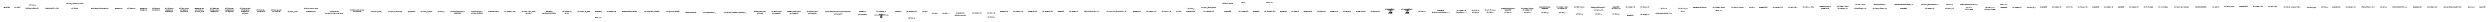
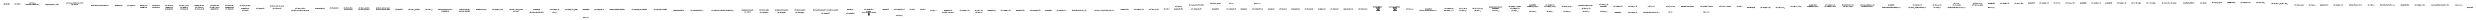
  digraph {
    rankdir=LR
    edge [arrowhead=tee]
    n1 [label="(<operator>.logicalNot,!addr)"]
    n2 [label="(<operator>.assignment,v5 = 2)"]
    n3 [label="(random_add_randomness,random_add_randomness(addr, 6u))"]
    n4 [label="(<operator>.assignment,v6 = \"hostapd_notif_assoc: Skip event with no address\")"]
    n5 [label="(hostapd_logger,hostapd_logger(hapd, addr, 1u, 2, \"associated\"))"]
    n6 [label="(wpa_printf,wpa_printf(v5, v6, req_ies, req_ies_len))"]
    n7 [label="(<operator>.minus,-1)"]
    n8 [label="(RETURN,return -1;,return -1;)"]
    n9 [label="(METHOD_RSN,int __fastcall)"]
    n10 [label="(<operator>.addressOf,&elems)"]
    n11 [label="(ieee802_11_parse_elems,ieee802_11_parse_elems(req_ies, req_ies_len, &elems, 0))"]
    n12 [label="(FIELD_IDENTIFIER,wps_ie,wps_ie)"]
    n13 [label="(<operator>.fieldAccess,elems.wps_ie)"]
    n14 [label="(FIELD_IDENTIFIER,wps_ie,wps_ie)"]
    n15 [label="(FIELD_IDENTIFIER,rsn_ie,rsn_ie)"]
    n16 [label="(<operator>.fieldAccess,elems.wps_ie)"]
    n17 [label="(<operator>.fieldAccess,elems.rsn_ie)"]
    n18 [label="(<operator>.assignment,v11 = elems.wps_ie - 2)"]
    n19 [label="(FIELD_IDENTIFIER,wps_ie_len,wps_ie_len)"]
    n20 [label="(<operator>.fieldAccess,elems.wps_ie_len)"]
    n21 [label="(<operator>.subtraction,elems.wps_ie - 2)"]
    n22 [label="(<operator>.assignment,v12 = elems.wps_ie_len + 2)"]
    n23 [label="(wpa_printf,wpa_printf(2, \"STA included WPS IE in (Re)AssocReq\"))"]
    n24 [label="(ap_get_sta,ap_get_sta(hapd, addr))"]
    n25 [label="(<operator>.addition,elems.wps_ie_len + 2)"]
    n26 [label="(<operator>.assignment,v13 = ap_get_sta(hapd, addr))"]
    n27 [label="(FIELD_IDENTIFIER,rsn_ie,rsn_ie)"]
    n28 [label="(FIELD_IDENTIFIER,wpa_ie,wpa_ie)"]
    n29 [label="(<operator>.fieldAccess,elems.rsn_ie)"]
    n30 [label="(<operator>.fieldAccess,elems.wpa_ie)"]
    n31 [label="(<operator>.assignment,v11 = elems.rsn_ie - 2)"]
    n32 [label="(FIELD_IDENTIFIER,rsn_ie_len,rsn_ie_len)"]
-   n33 [label="(<operator>.fieldAccess,elems.rsn_ie_len)"]
    n34 [label="(<operator>.subtraction,elems.rsn_ie - 2)"]
    n35 [label="(<operator>.assignment,v12 = elems.rsn_ie_len + 2)"]
    n36 [label="(wpa_printf,wpa_printf(2, \"STA included RSN IE in (Re)AssocReq\"))"]
    n37 [label="(<operator>.addition,elems.rsn_ie_len + 2)"]
    n38 [label="(<operator>.assignment,v11 = elems.wpa_ie)"]
    n39 [label="(FIELD_IDENTIFIER,wpa_ie,wpa_ie)"]
    n40 [label="(<operator>.fieldAccess,elems.wpa_ie)"]
    n41 [label="(FIELD_IDENTIFIER,wpa_ie,wpa_ie)"]
    n42 [label="(<operator>.assignment,v12 = 0)"]
    n43 [label="(<operator>.fieldAccess,elems.wpa_ie)"]
    n44 [label="(wpa_printf,wpa_printf(2, \"STA did not include WPS/RSN/WPA IE in (Re)AssocReq\"))"]
    n45 [label="(<operator>.assignment,v11 = elems.wpa_ie - 2)"]
    n46 [label="(FIELD_IDENTIFIER,out_ie_len,wpa_ie_len)"]
    n47 [label="(<operator>.fieldAccess,elems.wpa_ie_len)"]
    n48 [label="(<operator>.subtraction,elems.wpa_ie - 2)"]
    n49 [label="(<operator>.assignment,v12 = elems.wpa_ie_len + 2)"]
    n50 [label="(wpa_printf,wpa_printf(2, \"STA included WPA IE in (Re)AssocReq\"))"]
    n51 [label="(<operator>.addition,elems.wpa_ie_len + 2)"]
    n52 [label="(<operator>.assignment,v14 = v13)"]
    n53 [label="(ap_sta_no_session_timeout,ap_sta_no_session_timeout(hapd, v13))"]
    n54 [label="(ap_sta_add,ap_sta_add(hapd, addr))"]
    n55 [label="(accounting_sta_stop,accounting_sta_stop(hapd, v19))"]
    n56 [label="(<operator>.assignment,v14 = ap_sta_add(hapd, addr))"]
    n57 [label="(FIELD_IDENTIFIER,timeout_next,timeout_next)"]
    n58 [label="(<operator>.indirectFieldAccess,v14->timeout_next)"]
    n59 [label="(<operator>.assignment,v14->timeout_next = STA_NULLFUNC)"]
    n60 [label="(FIELD_IDENTIFIER,flags,flags)"]
    n61 [label="(<operator>.indirectFieldAccess,v14->flags)"]
    n62 [label="(<operator>.logicalNot,!v14)"]
    n63 [label="(hostapd_drv_sta_disassoc,hostapd_drv_sta_disassoc(hapd, addr, 5))"]
    n64 [label="(<operator>.minus,-1)"]
    n65 [label="(RETURN,return -1;,return -1;)"]
    n66 [label="(<operators>.assignmentAnd,v14->flags &= 0xFFFECFFF)"]
    n67 [label="(FIELD_IDENTIFIER,iface,iface)"]
    n68 [label="(<operator>.indirectFieldAccess,hapd->iface)"]
    n69 [label="(<operator>.logicalAnd,!hapd->iface->drv_max_acl_mac_addrs && hostapd_check_acl(hapd, addr, 0) != 1)"]
    n70 [label="(<operator>.indirection,*addr)"]
    n71 [label="(FIELD_IDENTIFIER,supp_op_classes,supp_op_classes)"]
    n72 [label="(<operator>.indirectIndexAccess,addr[1])"]
    n73 [label="(<operator>.fieldAccess,elems.supp_op_classes)"]
    n74 [label="(<operator>.logicalNot,!hapd->iface->drv_max_acl_mac_addrs)"]
    n75 [label="(hostapd_check_acl,hostapd_check_acl(hapd, addr, 0))"]
    n76 [label="(<operator>.notEquals,hostapd_check_acl(hapd, addr, 0) != 1)"]
    n77 [label="(<operator>.indirectFieldAccess,hapd->iface->drv_max_acl_mac_addrs)"]
    n78 [label="(FIELD_IDENTIFIER,drv_max_acl_mac_addrs,drv_max_acl_mac_addrs)"]
    n79 [label="(wpa_printf,wpa_printf(\n      3,\n      \"STA %02x:%02x:%02x:%02x:%02x:%02x not allowed to connect\",\n      *addr,\n      addr[1],\n      addr[2],\n      addr[3],\n      addr[4],\n      addr[5]))"]
    n80 [label="(<operator>.assignment,v15 = 1)"]
    n81 [label="(FIELD_IDENTIFIER,addr,addr)"]
    n82 [label="(<operator>.indirectIndexAccess,addr[2])"]
    n83 [label="(<operator>.indirectIndexAccess,addr[3])"]
    n84 [label="(<operator>.indirectIndexAccess,addr[4])"]
    n85 [label="(<operator>.indirectIndexAccess,addr[5])"]
    n86 [label="(<operator>.indirectFieldAccess,v14->addr)"]
    n87 [label="(hostapd_drv_sta_disassoc,hostapd_drv_sta_disassoc(hapd, v14->addr, v15))"]
    n88 [label="(<operator>.minus,-1)"]
    n89 [label="(RETURN,return -1;,return -1;)"]
    n90 [label="(ap_copy_sta_supp_op_classes,ap_copy_sta_supp_op_classes(v14, elems.supp_op_classes, elems.supp_op_classes_len))"]
    n91 [label="(FIELD_IDENTIFIER,conf,conf)"]
    n92 [label="(<operator>.indirectFieldAccess,hapd->conf)"]
    n93 [label="(FIELD_IDENTIFIER,supp_op_classes_len,supp_op_classes_len)"]
    n94 [label="(<operator>.fieldAccess,elems.supp_op_classes_len)"]
    n95 [label="(<operator>.indirectFieldAccess,hapd->conf->wpa)"]
    n96 [label="(<operator>.logicalNot,!v11)"]
    n97 [label="(FIELD_IDENTIFIER,flags,flags)"]
    n98 [label="(<operator>.logicalOr,!v11 || !v12)"]
    n99 [label="(<operator>.logicalNot,!v12)"]
    n100 [label="(<operator>.indirectFieldAccess,v14->flags)"]
    n101 [label="(FIELD_IDENTIFIER,wpa,wpa)"]
    n102 [label="(wpa_printf,wpa_printf(2, \"No WPA/RSN IE from STA\"))"]
    n103 [label="(FIELD_IDENTIFIER,wpa_sm,wpa_sm)"]
    n104 [label="(<operator>.assignment,v15 = 13)"]
    n105 [label="(<operator>.indirectFieldAccess,v14->wpa_sm)"]
    n106 [label="(<operator>.logicalNot,!v14->wpa_sm)"]
    n107 [label="(FIELD_IDENTIFIER,wpa_sm,wpa_sm)"]
    n108 [label="(FIELD_IDENTIFIER,wpa_sm,wpa_sm)"]
    n109 [label="(<operator>.indirectFieldAccess,v14->wpa_sm)"]
    n110 [label="(<operator>.indirectFieldAccess,v14->wpa_sm)"]
    n111 [label="(<operator>.assignment,v14->wpa_sm = wpa_auth_sta_init(hapd->wpa_auth, v14->addr, 0))"]
    n112 [label="(FIELD_IDENTIFIER,wpa_auth,wpa_auth)"]
    n113 [label="(<operator>.indirectFieldAccess,hapd->wpa_auth)"]
    n114 [label="(wpa_auth_sta_init,wpa_auth_sta_init(hapd->wpa_auth, v14->addr, 0))"]
    n115 [label="(FIELD_IDENTIFIER,addr,addr)"]
    n116 [label="(<operator>.indirectFieldAccess,v14->addr)"]
    n117 [label="(<operator>.assignment,v19 = v14->wpa_sm)"]
    n118 [label="(<operator>.logicalNot,!v19)"]
    n119 [label="(<operator>.assignment,v5 = 5)"]
    n120 [label="(FIELD_IDENTIFIER,wpa_auth,wpa_auth)"]
    n121 [label="(<operator>.assignment,v6 = \"Failed to initialize WPA state machine\")"]
    n122 [label="(<operator>.indirectFieldAccess,hapd->wpa_auth)"]
    n123 [label="(<operator>.assignment,v20 = wpa_validate_wpa_ie(\n            hapd->wpa_auth,\n            v19,\n            hapd->iface->freq,\n            v11,\n            v12,\n            elems.mdie,\n            elems.mdie_len,\n            elems.owe_dh,\n            elems.owe_dh_len))"]
    n124 [label="(<operator>.assignment,v21 = v20)"]
    n125 [label="(wpa_printf,wpa_printf(2, \"WPA/RSN information element rejected? (res %u)\", v20))"]
    n126 [label="(FIELD_IDENTIFIER,flags,flags)"]
    n127 [label="(wpa_validate_wpa_ie,wpa_validate_wpa_ie(\n            hapd->wpa_auth,\n            v19,\n            hapd->iface->freq,\n            v11,\n            v12,\n            elems.mdie,\n            elems.mdie_len,\n            elems.owe_dh,\n            elems.owe_dh_len))"]
    n128 [label="(FIELD_IDENTIFIER,iface,iface)"]
    n129 [label="(<operator>.indirectFieldAccess,hapd->iface)"]
    n130 [label="(<operator>.indirectFieldAccess,hapd->iface->freq)"]
    n131 [label="(FIELD_IDENTIFIER,mdie,mdie)"]
    n132 [label="(<operator>.fieldAccess,elems.mdie)"]
    n133 [label="(FIELD_IDENTIFIER,freq,freq)"]
    n134 [label="(FIELD_IDENTIFIER,mdie_len,mdie_len)"]
    n135 [label="(<operator>.fieldAccess,elems.mdie_len)"]
    n136 [label="(FIELD_IDENTIFIER,owe_dh,owe_dh)"]
    n137 [label="(<operator>.fieldAccess,elems.owe_dh)"]
    n138 [label="(FIELD_IDENTIFIER,owe_dh_len,owe_dh_len)"]
    n139 [label="(<operator>.fieldAccess,elems.owe_dh_len)"]
    n140 [label="(wpa_hexdump,wpa_hexdump(2, \"IE\", v11, v12))"]
    n141 [label="(<operator>.indirectFieldAccess,v14->flags)"]
    n142 [label="(<operator>.assignment,v15 = 18)"]
    n143 [label="(<operator>.notEquals,v21 != 2)"]
    n144 [label="(<operator>.assignment,v15 = 19)"]
    n145 [label="(<operator>.notEquals,v21 != 3)"]
    n146 [label="(<operator>.assignment,v15 = 20)"]
    n147 [label="(<operator>.notEquals,v21 != 4)"]
    n148 [label="(<operator>.assignment,v15 = 24)"]
    n149 [label="(<operator>.notEquals,v21 != 8)"]
    n150 [label="(<operator>.assignment,v15 = 13)"]
    n151 [label="(<operator>.equals,(v14->flags & 0x402) == 1026)"]
    n152 [label="(FIELD_IDENTIFIER,sa_query_timed_out,sa_query_timed_out)"]
    n153 [label="(FIELD_IDENTIFIER,flags,flags)"]
    n154 [label="(<operator>.indirectFieldAccess,v14->sa_query_timed_out)"]
    n155 [label="(<operator>.indirectFieldAccess,v14->flags)"]
    n156 [label="(<operator>.and,v14->flags & 0x402)"]
    n157 [label="(FIELD_IDENTIFIER,flags,flags)"]
    n158 [label="(FIELD_IDENTIFIER,sa_query_count,sa_query_count)"]
    n159 [label="(<operator>.indirectFieldAccess,v14->flags)"]
    n160 [label="(<operator>.indirectFieldAccess,v14->sa_query_count)"]
    n161 [label="(<operator>.assignment,v22 = v14->flags)"]
    n162 [label="(<operator>.and,v22 & 0x402)"]
    n163 [label="(<operator>.equals,(v22 & 0x402) == 1026)"]
    n164 [label="(<operator>.greaterThan,v14->sa_query_count > 0)"]
    n165 [label="(ap_check_sa_query_timeout,ap_check_sa_query_timeout(hapd, v14))"]
    n166 [label="(FIELD_IDENTIFIER,flags,flags)"]
    n167 [label="(<operator>.indirectFieldAccess,v14->flags)"]
    n168 [label="(<operator>.assignment,v22 = v14->flags)"]
    n169 [label="(<operator>.assignment,v22 = v14->flags)"]
    n170 [label="(FIELD_IDENTIFIER,sa_query_timed_out,sa_query_timed_out)"]
    n171 [label="(FIELD_IDENTIFIER,wpa_sm,wpa_sm)"]
    n172 [label="(<operator>.indirectFieldAccess,v14->sa_query_timed_out)"]
    n173 [label="(<operator>.indirectFieldAccess,v14->wpa_sm)"]
    n174 [label="(<operator>.assignment,v18 = v14->sa_query_timed_out)"]
    n175 [label="(<operator>.logicalNot,!v18)"]
    n176 [label="(<operator>.logicalAnd,!v18 && v14->auth_alg != 2)"]
    n177 [label="(FIELD_IDENTIFIER,auth_alg,auth_alg)"]
    n178 [label="(FIELD_IDENTIFIER,sa_query_count,sa_query_count)"]
    n179 [label="(<operator>.indirectFieldAccess,v14->sa_query_count)"]
    n180 [label="(<operator>.indirectFieldAccess,v14->auth_alg)"]
    n181 [label="(<operator>.notEquals,v14->auth_alg != 2)"]
    n182 [label="(<operator>.logicalNot,!v14->sa_query_count)"]
    n183 [label="(ap_sta_start_sa_query,ap_sta_start_sa_query(hapd, v14))"]
    n184 [label="(hostapd_eid_assoc_comeback_time,hostapd_eid_assoc_comeback_time(hapd, v14, buf))"]
    n185 [label="(<operator>.assignment,v23 = hostapd_eid_assoc_comeback_time(hapd, v14, buf))"]
    n186 [label="(<operator>.subtraction,v23 - buf)"]
    n187 [label="(hostapd_sta_assoc,hostapd_sta_assoc(hapd, addr, reassoc, 0x1Eu, buf, v23 - buf))"]
    n188 [label="(RETURN,return v18;,return v18;)"]
    n189 [label="(<operator>.assignment,v25 = wpa_auth_uses_mfp(v14->wpa_sm))"]
    n190 [label="(FIELD_IDENTIFIER,flags,flags)"]
    n191 [label="(<operator>.indirectFieldAccess,v14->flags)"]
    n192 [label="(wpa_auth_uses_mfp,wpa_auth_uses_mfp(v14->wpa_sm))"]
    n193 [label="(<operator>.assignment,v26 = v14->flags)"]
    n194 [label="(<operator>.or,v26 | 0x400)"]
    n195 [label="(<operator>.and,v26 & 0xFFFFFBFF)"]
    n196 [label="(<operator>.assignment,v27 = v26 | 0x400)"]
    n197 [label="(<operator>.assignment,v27 = v26 & 0xFFFFFBFF)"]
    n198 [label="(FIELD_IDENTIFIER,flags,flags)"]
    n199 [label="(<operator>.indirectFieldAccess,v14->flags)"]
    n200 [label="(<operator>.assignment,v14->flags = v27)"]
    n201 [label="(<operator>.assignment,v28 = v14->flags & 2)"]
    n202 [label="(FIELD_IDENTIFIER,flags,flags)"]
    n203 [label="(<operator>.indirectFieldAccess,v14->flags)"]
    n204 [label="(<operator>.and,v14->flags & 2)"]
    n205 [label="(<operator>.assignment,v14->flags = v14->flags & 0xFFF7FFFF | 3)"]
    n206 [label="(hostapd_set_sta_flags,hostapd_set_sta_flags(hapd, v14))"]
    n207 [label="(<operator>.logicalNot,!reassoc)"]
    n208 [label="(FIELD_IDENTIFIER,flags,flags)"]
    n209 [label="(<operator>.indirectFieldAccess,v14->flags)"]
    n210 [label="(<operator>.or,v14->flags & 0xFFF7FFFF | 3)"]
    n211 [label="(<operator>.and,v14->flags & 0xFFF7FFFF)"]
    n212 [label="(<operator>.logicalOr,!reassoc || (v29 = WPA_ASSOC_FT, v14->auth_alg != 2))"]
    n213 [label="(<operator>.assignment,v29 = WPA_ASSOC_FT)"]
    n214 [label="(<operator>.assignment,v29 = WPA_ASSOC)"]
    n215 [label="(<operator>.assignment,v18 = 0)"]
    n216 [label="(FIELD_IDENTIFIER,wpa_sm,wpa_sm)"]
    n217 [label="(FIELD_IDENTIFIER,auth_alg,auth_alg)"]
    n218 [label="(<operator>.indirectFieldAccess,v14->auth_alg)"]
    n219 [label="(<operator>.notEquals,v14->auth_alg != 2)"]
    n220 [label="(<operator>.indirectFieldAccess,v14->wpa_sm)"]
    n221 [label="(wpa_auth_sm_event,wpa_auth_sm_event(v14->wpa_sm, v29))"]
    n222 [label="(<operator>.notEquals,v28 != 0)"]
    n223 [label="(hostapd_new_assoc_sta,hostapd_new_assoc_sta(hapd, v14, v28 != 0))"]
    n224 [label="(FIELD_IDENTIFIER,eapol_sm,eapol_sm)"]
    n225 [label="(<operator>.indirectFieldAccess,v14->eapol_sm)"]
    n226 [label="(ieee802_1x_notify_port_enabled,ieee802_1x_notify_port_enabled(v14->eapol_sm, 1))"]
    n227 [label="(RETURN,return v18;,return v18;)"]
    n228 [label="(METHOD,hostapd_notif_assoc)"]
    n1 -> n2 [arrowhead=dot]
    n1 -> n3 [arrowhead=onormal]
    n2 -> n4
    n3 -> n5
    n4 -> n6
    n5 -> n10
    n6 -> n7 [arrowhead=onormal]
    n7 -> n8
    n8 -> n9 [arrowhead=onormal]
    n10 -> n11
    n11 -> n12 [arrowhead=onormal]
    n12 -> n13
    n13 -> n14 [arrowhead=onormal]
    n13 -> n15
    n14 -> n16 [arrowhead=dot]
    n15 -> n17 [arrowhead=dot]
    n16 -> n21
    n17 -> n27 [arrowhead=onormal]
    n17 -> n28 [arrowhead=dot]
    n18 -> n19
    n19 -> n20 [arrowhead=dot]
    n20 -> n25
    n21 -> n18
    n22 -> n23
    n23 -> n24 [arrowhead=dot]
    n24 -> n26 [arrowhead=onormal]
    n25 -> n22 [arrowhead=dot]
    n26 -> n52 [arrowhead=onormal]
    n27 -> n29 [arrowhead=onormal]
    n28 -> n30 [arrowhead=dot]
    n29 -> n34
    n30 -> n38
    n31 -> n32
-   n32 -> n33 [arrowhead=onormal]
-   n33 -> n37
    n34 -> n31
    n35 -> n36
    n36 -> n24 [arrowhead=onormal]
    n37 -> n35
    n38 -> n39
    n39 -> n40
    n40 -> n41
    n40 -> n42 [arrowhead=dot]
    n41 -> n43 [arrowhead=onormal]
    n42 -> n44
    n43 -> n48 [arrowhead=dot]
    n44 -> n24
    n45 -> n46
    n46 -> n47
    n47 -> n51 [arrowhead=dot]
    n48 -> n45 [arrowhead=onormal]
    n49 -> n50 [arrowhead=onormal]
    n50 -> n24
    n51 -> n49 [arrowhead=dot]
    n52 -> n53 [arrowhead=dot]
    n52 -> n54
    n53 -> n55 [arrowhead=dot]
    n54 -> n56
    n55 -> n57 [arrowhead=onormal]
    n56 -> n62 [arrowhead=dot]
    n57 -> n58 [arrowhead=onormal]
    n58 -> n59 [arrowhead=onormal]
    n59 -> n60
    n60 -> n61 [arrowhead=dot]
    n61 -> n66 [arrowhead=dot]
    n62 -> n60
    n62 -> n63 [arrowhead=dot]
    n63 -> n64
    n64 -> n65 [arrowhead=onormal]
    n65 -> n9 [arrowhead=dot]
    n66 -> n67
    n67 -> n68
    n68 -> n78
    n69 -> n70 [arrowhead=onormal]
    n69 -> n71 [arrowhead=onormal]
    n70 -> n72 [arrowhead=dot]
    n71 -> n73
    n72 -> n82 [arrowhead=dot]
    n73 -> n93
    n74 -> n69 [arrowhead=dot]
    n74 -> n75 [arrowhead=dot]
    n75 -> n76 [arrowhead=dot]
    n76 -> n69
    n77 -> n74
    n78 -> n77
    n79 -> n80 [arrowhead=dot]
    n80 -> n81 [arrowhead=onormal]
    n81 -> n86 [arrowhead=dot]
    n82 -> n83 [arrowhead=dot]
    n83 -> n84 [arrowhead=onormal]
    n84 -> n85
    n85 -> n79 [arrowhead=onormal]
    n86 -> n87
    n87 -> n88 [arrowhead=onormal]
    n88 -> n89
    n89 -> n9 [arrowhead=onormal]
    n90 -> n91
    n91 -> n92
    n92 -> n101
    n93 -> n94 [arrowhead=onormal]
    n94 -> n90
    n95 -> n96
    n95 -> n97 [arrowhead=dot]
    n96 -> n98 [arrowhead=dot]
    n96 -> n99 [arrowhead=onormal]
    n97 -> n100 [arrowhead=dot]
    n98 -> n102 [arrowhead=dot]
    n98 -> n103
    n99 -> n98 [arrowhead=onormal]
    n100 -> n204
    n101 -> n95
    n102 -> n104 [arrowhead=dot]
    n103 -> n105
    n104 -> n81
    n105 -> n106 [arrowhead=onormal]
    n106 -> n107 [arrowhead=onormal]
    n106 -> n108 [arrowhead=onormal]
    n107 -> n109 [arrowhead=onormal]
    n108 -> n110 [arrowhead=onormal]
    n109 -> n112
    n110 -> n117
    n111 -> n108
    n112 -> n113 [arrowhead=dot]
    n113 -> n115 [arrowhead=onormal]
    n114 -> n111
    n115 -> n116
    n116 -> n114 [arrowhead=dot]
    n117 -> n118 [arrowhead=onormal]
    n118 -> n119 [arrowhead=onormal]
    n118 -> n120
    n119 -> n121
    n120 -> n122 [arrowhead=dot]
    n121 -> n6
    n122 -> n128
    n123 -> n124
    n124 -> n125 [arrowhead=dot]
    n124 -> n126
    n125 -> n140 [arrowhead=onormal]
    n126 -> n141 [arrowhead=onormal]
    n127 -> n123 [arrowhead=dot]
    n128 -> n129 [arrowhead=onormal]
    n129 -> n133
    n130 -> n131 [arrowhead=onormal]
    n131 -> n132
    n132 -> n134
    n133 -> n130 [arrowhead=dot]
    n134 -> n135 [arrowhead=onormal]
    n135 -> n136 [arrowhead=dot]
    n136 -> n137
    n137 -> n138
    n138 -> n139
    n139 -> n127 [arrowhead=dot]
    n140 -> n142 [arrowhead=onormal]
    n141 -> n156 [arrowhead=dot]
    n142 -> n143
    n143 -> n81 [arrowhead=dot]
    n143 -> n144 [arrowhead=dot]
    n144 -> n145
    n145 -> n81 [arrowhead=onormal]
    n145 -> n146
    n146 -> n147 [arrowhead=onormal]
    n147 -> n81 [arrowhead=onormal]
    n147 -> n148
    n148 -> n149 [arrowhead=onormal]
    n149 -> n81
    n149 -> n150
    n150 -> n81 [arrowhead=onormal]
    n151 -> n152 [arrowhead=onormal]
    n151 -> n153 [arrowhead=onormal]
    n152 -> n154 [arrowhead=onormal]
    n153 -> n155
    n154 -> n157
    n154 -> n158
    n155 -> n169 [arrowhead=dot]
    n156 -> n151
    n157 -> n159
    n158 -> n160 [arrowhead=dot]
    n159 -> n161 [arrowhead=dot]
    n160 -> n164
    n161 -> n162 [arrowhead=dot]
    n162 -> n163 [arrowhead=dot]
    n163 -> n170
    n163 -> n171 [arrowhead=onormal]
    n164 -> n165 [arrowhead=dot]
    n164 -> n166 [arrowhead=onormal]
    n165 -> n166 [arrowhead=dot]
    n166 -> n167 [arrowhead=dot]
    n167 -> n168
    n168 -> n162 [arrowhead=dot]
    n169 -> n162
    n170 -> n172 [arrowhead=onormal]
    n171 -> n173 [arrowhead=onormal]
    n172 -> n174
    n173 -> n192 [arrowhead=dot]
    n174 -> n175 [arrowhead=dot]
    n175 -> n176 [arrowhead=onormal]
    n175 -> n177
    n176 -> n171 [arrowhead=dot]
    n176 -> n178
    n177 -> n180
    n178 -> n179 [arrowhead=dot]
    n179 -> n182 [arrowhead=dot]
    n180 -> n181 [arrowhead=dot]
    n181 -> n176
    n182 -> n183 [arrowhead=onormal]
    n182 -> n184
    n183 -> n184
    n184 -> n185 [arrowhead=onormal]
    n185 -> n186
    n186 -> n187 [arrowhead=onormal]
    n187 -> n188 [arrowhead=onormal]
    n188 -> n9 [arrowhead=dot]
    n189 -> n190 [arrowhead=onormal]
    n190 -> n191 [arrowhead=onormal]
    n191 -> n193 [arrowhead=dot]
    n192 -> n189
    n193 -> n194
    n193 -> n195
    n194 -> n196 [arrowhead=onormal]
    n195 -> n197 [arrowhead=dot]
    n196 -> n198 [arrowhead=onormal]
    n197 -> n198
    n198 -> n199 [arrowhead=onormal]
    n199 -> n200
    n200 -> n97
    n201 -> n202 [arrowhead=onormal]
    n202 -> n203 [arrowhead=dot]
    n203 -> n208 [arrowhead=dot]
    n204 -> n201 [arrowhead=onormal]
    n205 -> n206
    n206 -> n207
    n207 -> n212
    n207 -> n213
    n208 -> n209 [arrowhead=dot]
    n209 -> n211 [arrowhead=onormal]
    n210 -> n205 [arrowhead=dot]
    n211 -> n210
    n212 -> n214
    n212 -> n215
    n213 -> n217 [arrowhead=onormal]
    n214 -> n215 [arrowhead=onormal]
    n215 -> n216 [arrowhead=onormal]
    n216 -> n220 [arrowhead=dot]
    n217 -> n218
    n218 -> n219 [arrowhead=dot]
    n219 -> n212
    n220 -> n221
    n221 -> n222
    n222 -> n223 [arrowhead=dot]
    n223 -> n224
    n224 -> n225 [arrowhead=dot]
    n225 -> n226 [arrowhead=dot]
    n226 -> n227 [arrowhead=onormal]
    n227 -> n9 [arrowhead=onormal]
    n228 -> n1 [arrowhead=dot]
  }
